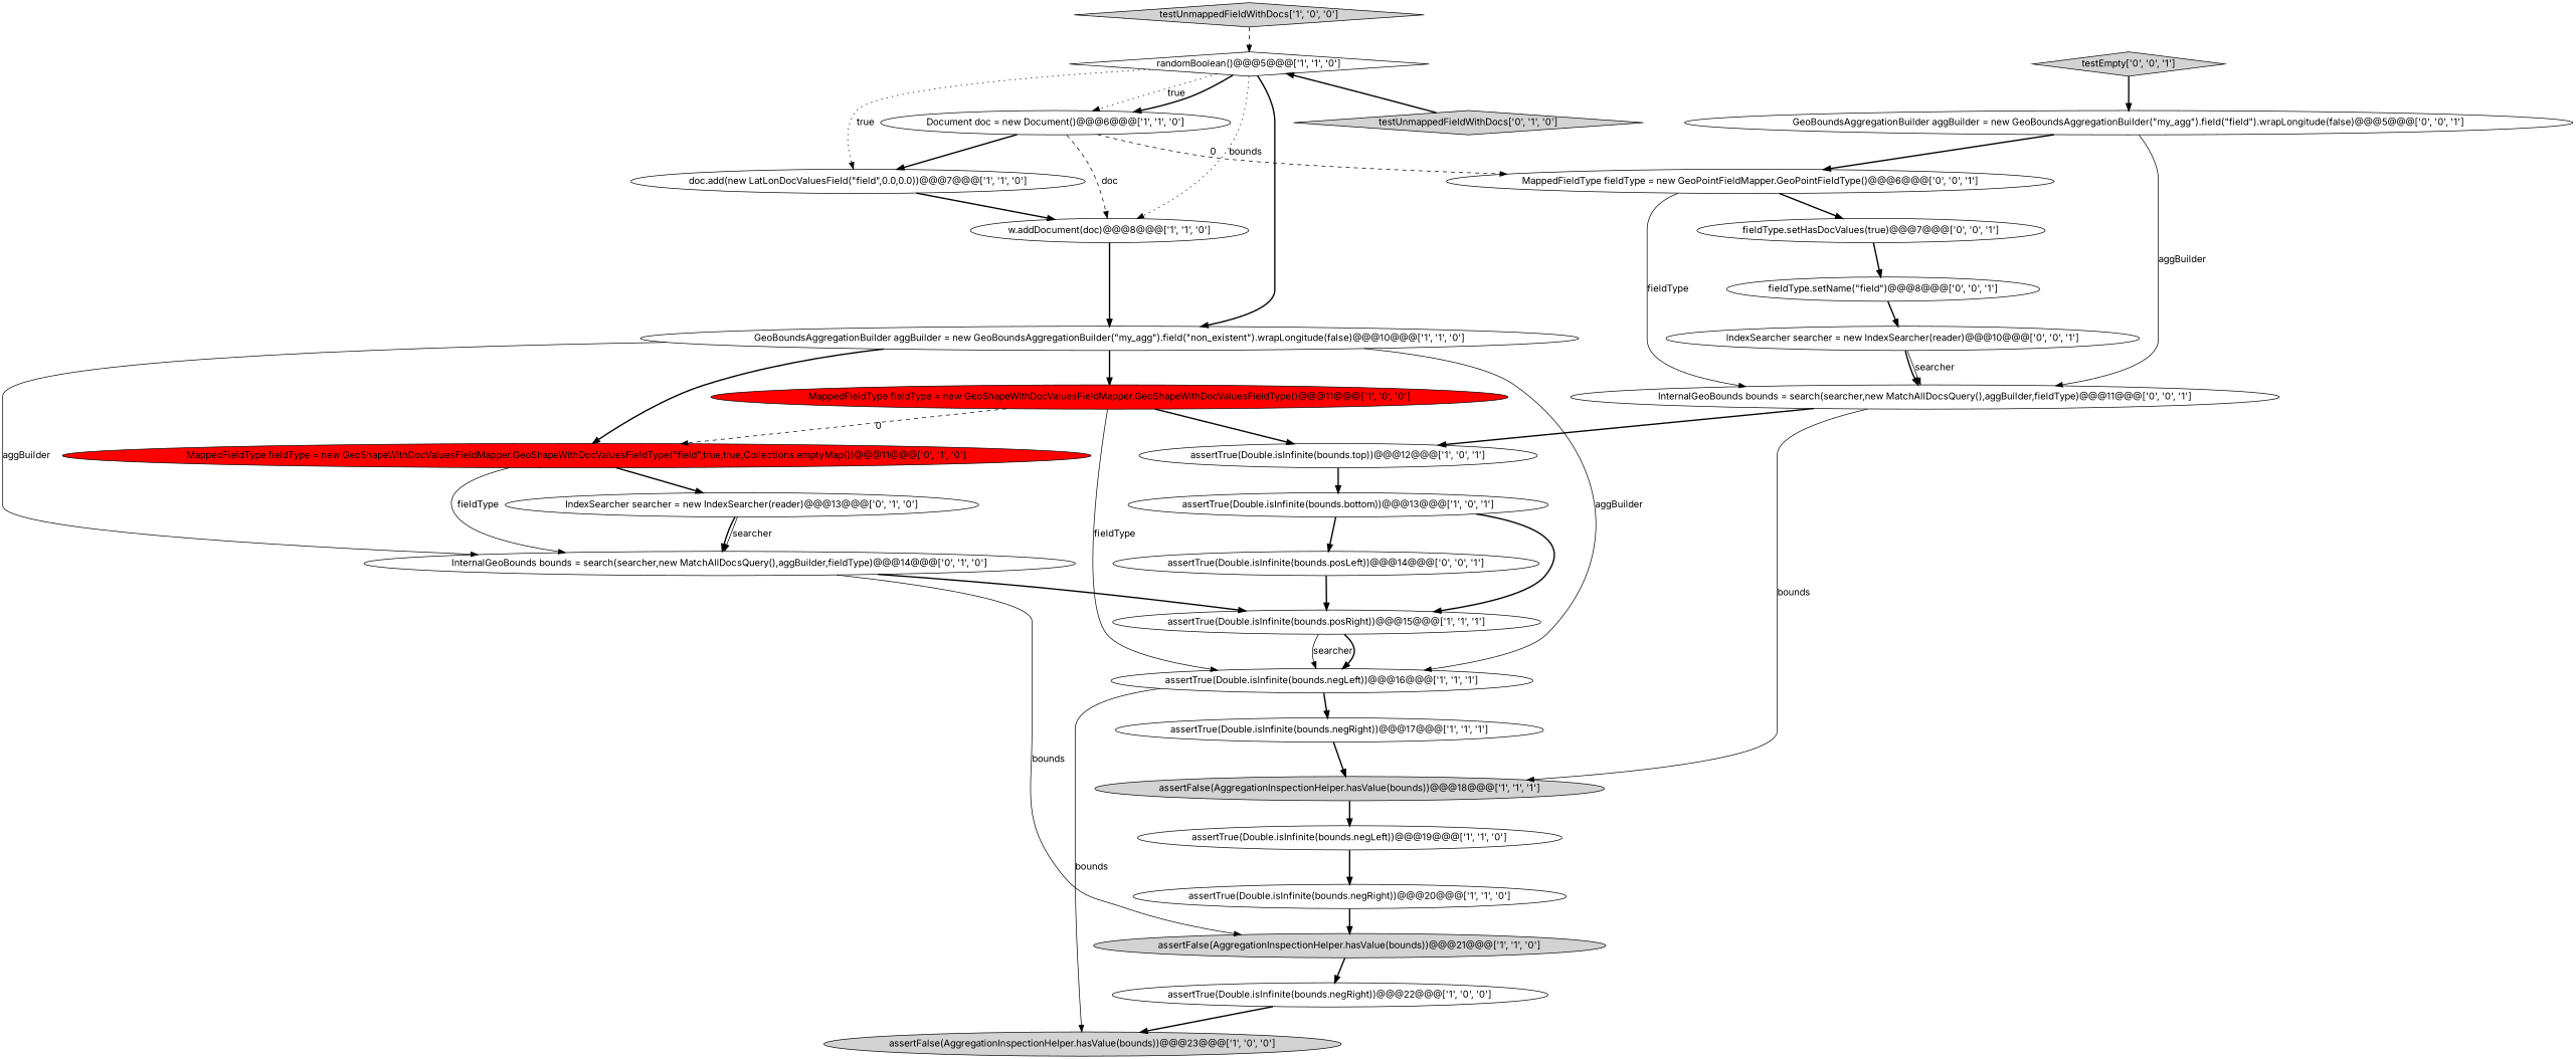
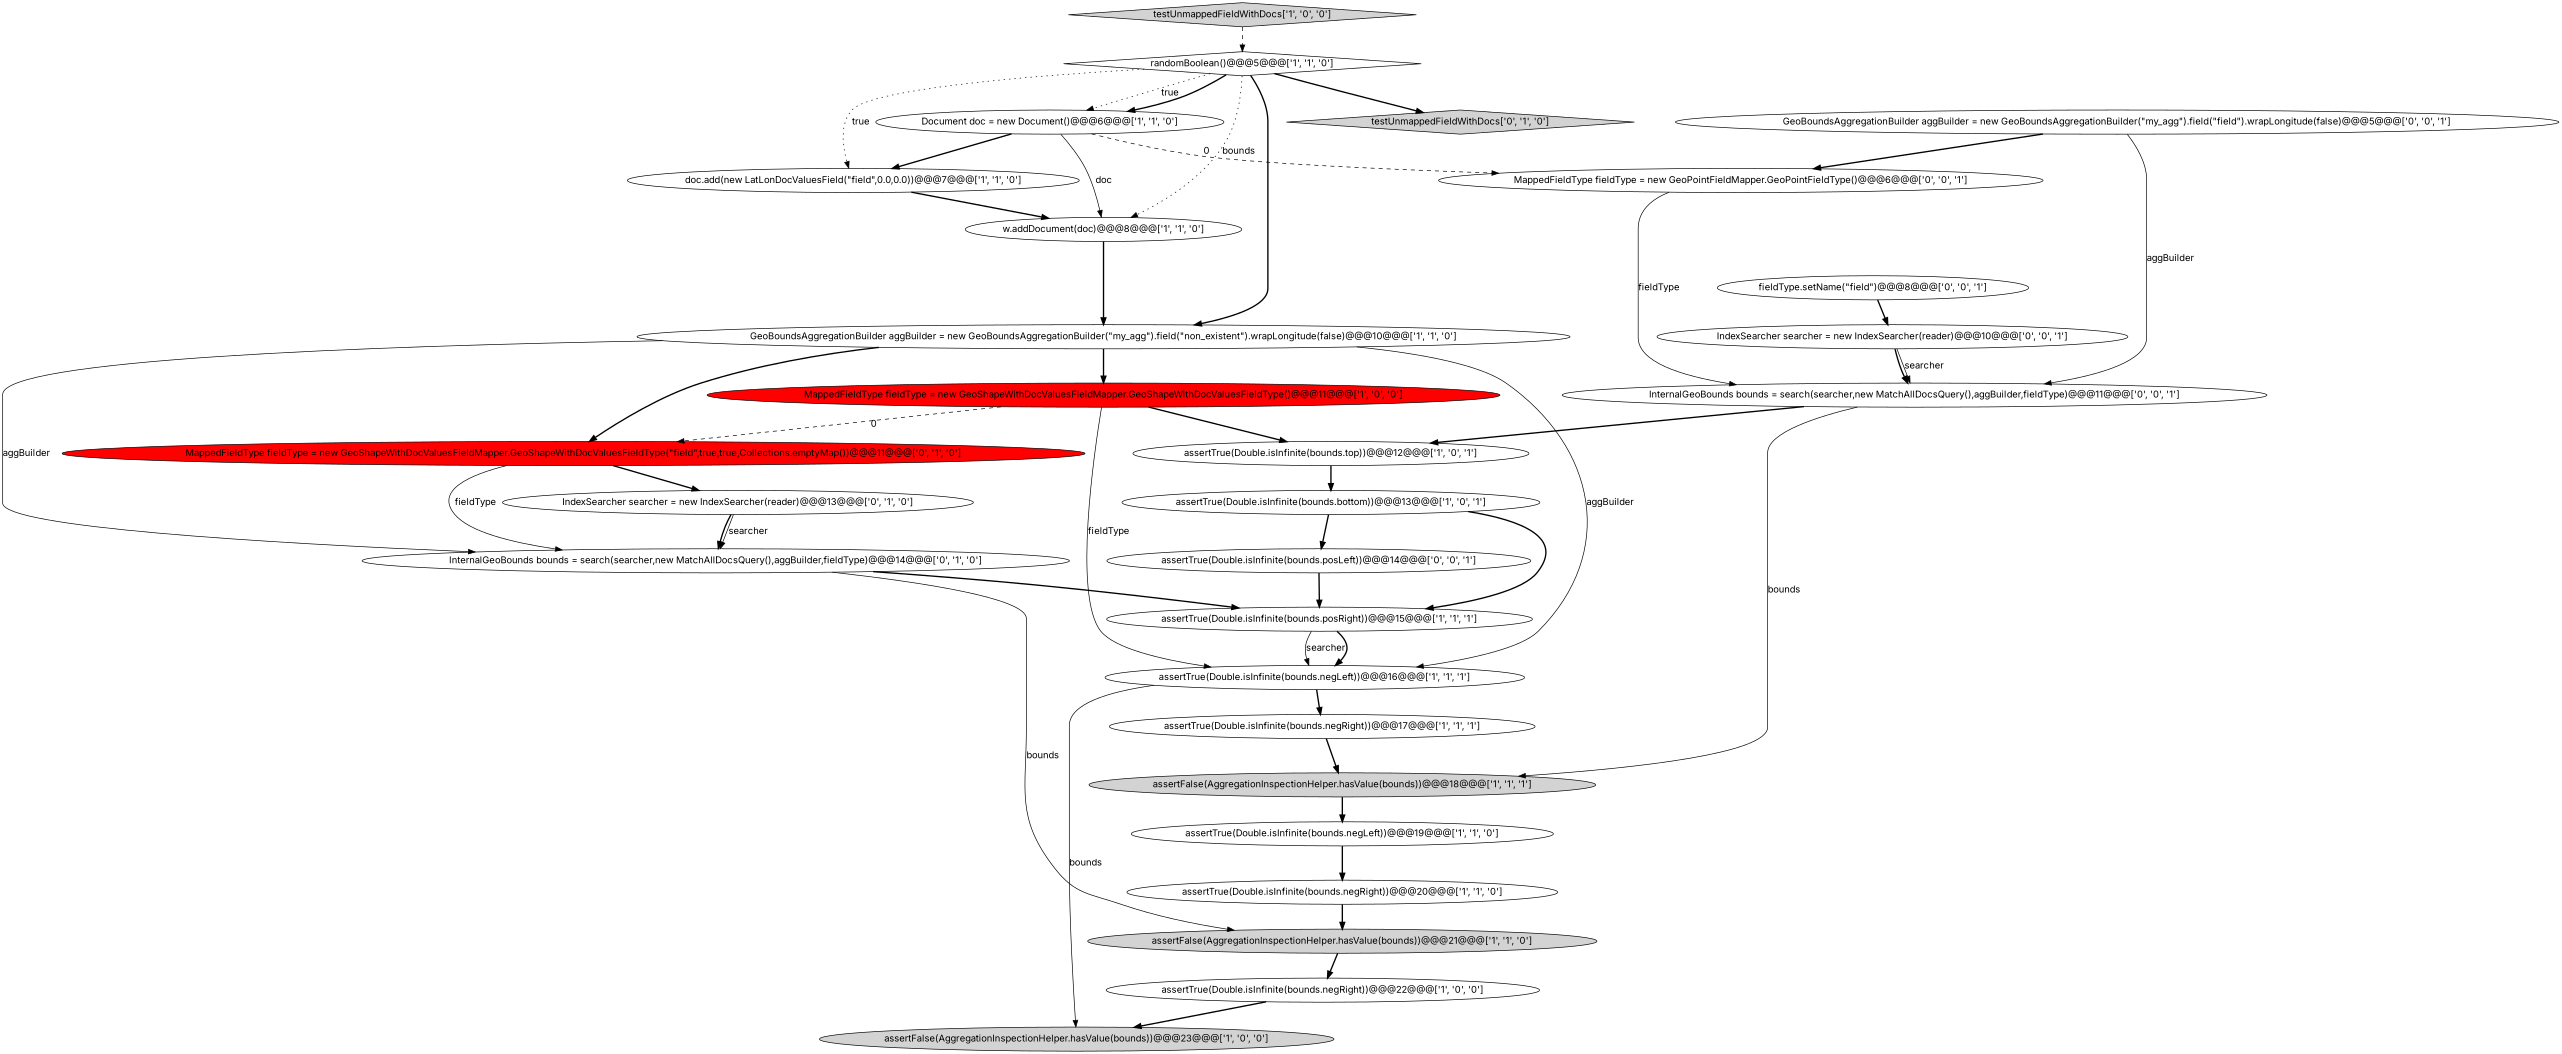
  digraph {
    fontname=Inter
    node [fillcolor=white fontname=Inter shape=ellipse style=filled]
    edge [fontname=Inter style=bold]
    n1 [label="InternalGeoBounds bounds = search(searcher,new MatchAllDocsQuery(),aggBuilder,fieldType)@@@11@@@['0', '0', '1']"]
    n2 [label="assertTrue(Double.isInfinite(bounds.top))@@@12@@@['1', '0', '1']"]
    n3 [fillcolor=lightgray label="assertFalse(AggregationInspectionHelper.hasValue(bounds))@@@18@@@['1', '1', '1']"]
    n4 [label="assertTrue(Double.isInfinite(bounds.bottom))@@@13@@@['1', '0', '1']"]
    n5 [label="assertTrue(Double.isInfinite(bounds.negLeft))@@@19@@@['1', '1', '0']"]
    n6 [label="assertTrue(Double.isInfinite(bounds.posRight))@@@15@@@['1', '1', '1']"]
    n7 [label="assertTrue(Double.isInfinite(bounds.negLeft))@@@16@@@['1', '1', '1']"]
    n8 [fillcolor=lightgray label="assertFalse(AggregationInspectionHelper.hasValue(bounds))@@@23@@@['1', '0', '0']"]
    n9 [label="assertTrue(Double.isInfinite(bounds.negRight))@@@17@@@['1', '1', '1']"]
    n10 [label="fieldType.setName(\"field\")@@@8@@@['0', '0', '1']"]
    n11 [label="IndexSearcher searcher = new IndexSearcher(reader)@@@10@@@['0', '0', '1']"]
    n12 [label="assertTrue(Double.isInfinite(bounds.posLeft))@@@14@@@['0', '0', '1']"]
    n13 [label="assertTrue(Double.isInfinite(bounds.negRight))@@@20@@@['1', '1', '0']"]
    n14 [fillcolor=lightgray label="assertFalse(AggregationInspectionHelper.hasValue(bounds))@@@21@@@['1', '1', '0']"]
    n15 [label="IndexSearcher searcher = new IndexSearcher(reader)@@@13@@@['0', '1', '0']"]
    n16 [label="InternalGeoBounds bounds = search(searcher,new MatchAllDocsQuery(),aggBuilder,fieldType)@@@14@@@['0', '1', '0']"]
    n17 [fillcolor=red label="MappedFieldType fieldType = new GeoShapeWithDocValuesFieldMapper.GeoShapeWithDocValuesFieldType()@@@11@@@['1', '0', '0']"]
    n18 [fillcolor=red label="MappedFieldType fieldType = new GeoShapeWithDocValuesFieldMapper.GeoShapeWithDocValuesFieldType(\"field\",true,true,Collections.emptyMap())@@@11@@@['0', '1', '0']"]
    n19 [label="GeoBoundsAggregationBuilder aggBuilder = new GeoBoundsAggregationBuilder(\"my_agg\").field(\"non_existent\").wrapLongitude(false)@@@10@@@['1', '1', '0']"]
    n20 [label="w.addDocument(doc)@@@8@@@['1', '1', '0']"]
    n21 [label="randomBoolean()@@@5@@@['1', '1', '0']" shape=diamond]
    n22 [label="Document doc = new Document()@@@6@@@['1', '1', '0']"]
    n23 [label="doc.add(new LatLonDocValuesField(\"field\",0.0,0.0))@@@7@@@['1', '1', '0']"]
    n24 [label="MappedFieldType fieldType = new GeoPointFieldMapper.GeoPointFieldType()@@@6@@@['0', '0', '1']"]
-   n25 [label="fieldType.setHasDocValues(true)@@@7@@@['0', '0', '1']"]
    n26 [label="assertTrue(Double.isInfinite(bounds.negRight))@@@22@@@['1', '0', '0']"]
-   n27 [fillcolor=lightgray label="testEmpty['0', '0', '1']" shape=diamond]
    n28 [label="GeoBoundsAggregationBuilder aggBuilder = new GeoBoundsAggregationBuilder(\"my_agg\").field(\"field\").wrapLongitude(false)@@@5@@@['0', '0', '1']"]
    n29 [fillcolor=lightgray label="testUnmappedFieldWithDocs['1', '0', '0']" shape=diamond]
    n30 [fillcolor=lightgray label="testUnmappedFieldWithDocs['0', '1', '0']" shape=diamond]
    n1 -> n2
    n1 -> n3 [label=bounds style=solid]
    n2 -> n4
    n3 -> n5
    n4 -> n6
    n4 -> n12
    n5 -> n13
    n6 -> n7 [label=searcher style=solid]
    n6 -> n7
    n7 -> n8 [label=bounds style=solid]
    n7 -> n9
    n9 -> n3
    n10 -> n11
    n11 -> n1
    n11 -> n1 [label=searcher style=solid]
    n12 -> n6
    n13 -> n14
    n14 -> n26
    n15 -> n16 [label=searcher style=solid]
    n15 -> n16
    n16 -> n6
    n16 -> n14 [label=bounds style=solid]
    n17 -> n2
    n17 -> n7 [label=fieldType style=solid]
    n17 -> n18 [label=0 style=dashed]
    n18 -> n15
    n18 -> n16 [label=fieldType style=solid]
    n19 -> n7 [label=aggBuilder style=solid]
    n19 -> n16 [label=aggBuilder style=solid]
    n19 -> n17
    n19 -> n18
    n20 -> n19
    n21 -> n19
    n21 -> n20 [label=bounds style=dotted]
    n21 -> n22 [label=true style=dotted]
    n21 -> n22
    n21 -> n23 [label=true style=dotted]
-   n22 -> n20 [label=doc style=dashed]
+   n22 -> n20 [label=doc style=solid]
    n22 -> n23
    n22 -> n24 [label=0 style=dashed]
    n23 -> n20
    n24 -> n1 [label=fieldType style=solid]
-   n24 -> n25
-   n25 -> n10
    n26 -> n8
-   n27 -> n28
    n28 -> n1 [label=aggBuilder style=solid]
    n28 -> n24
    n29 -> n21 [style=dashed]
-   n30 -> n21
+   n21 -> n30
  }
